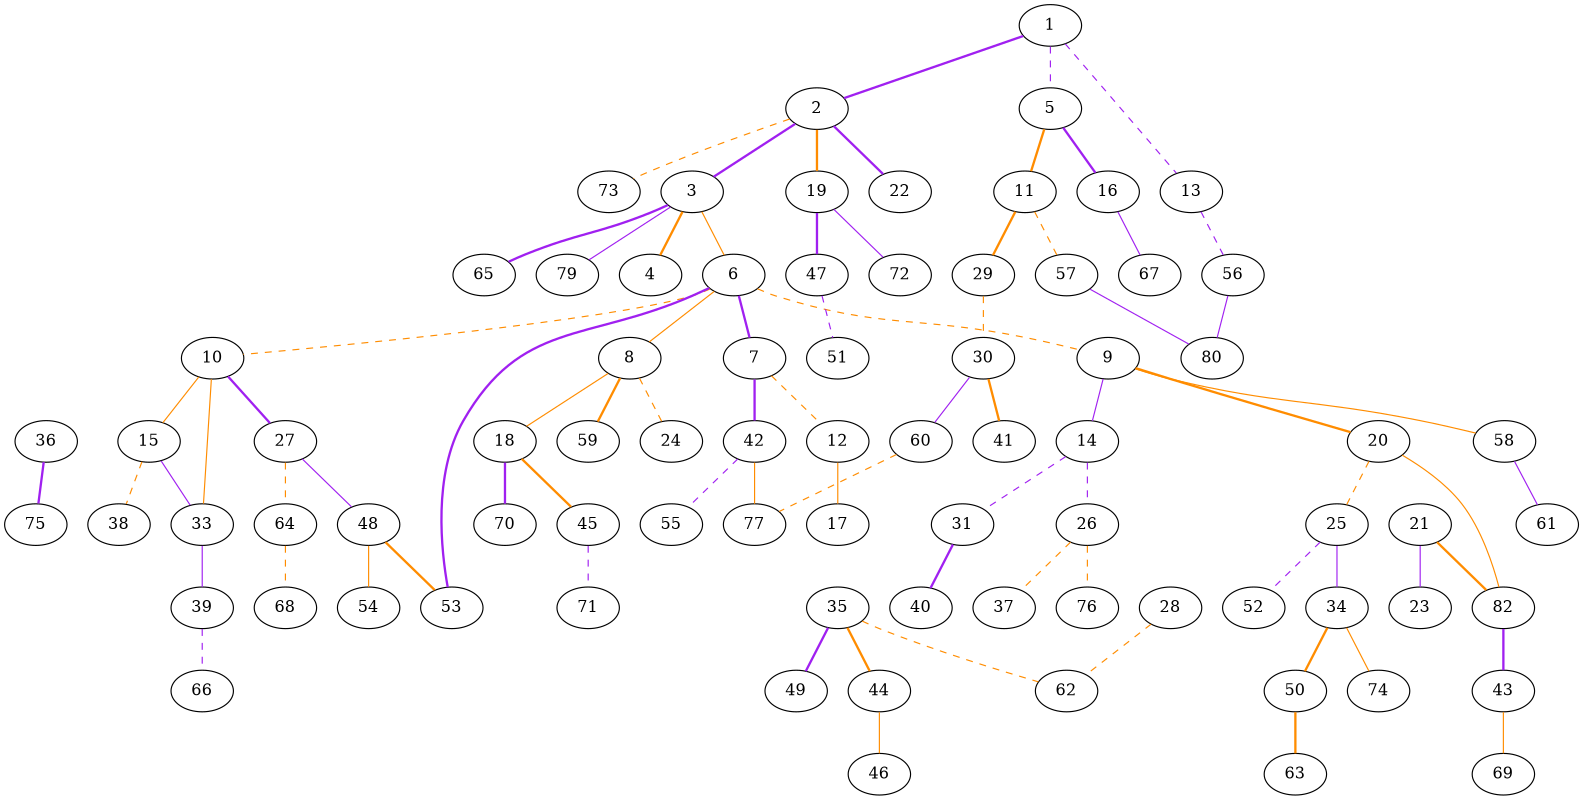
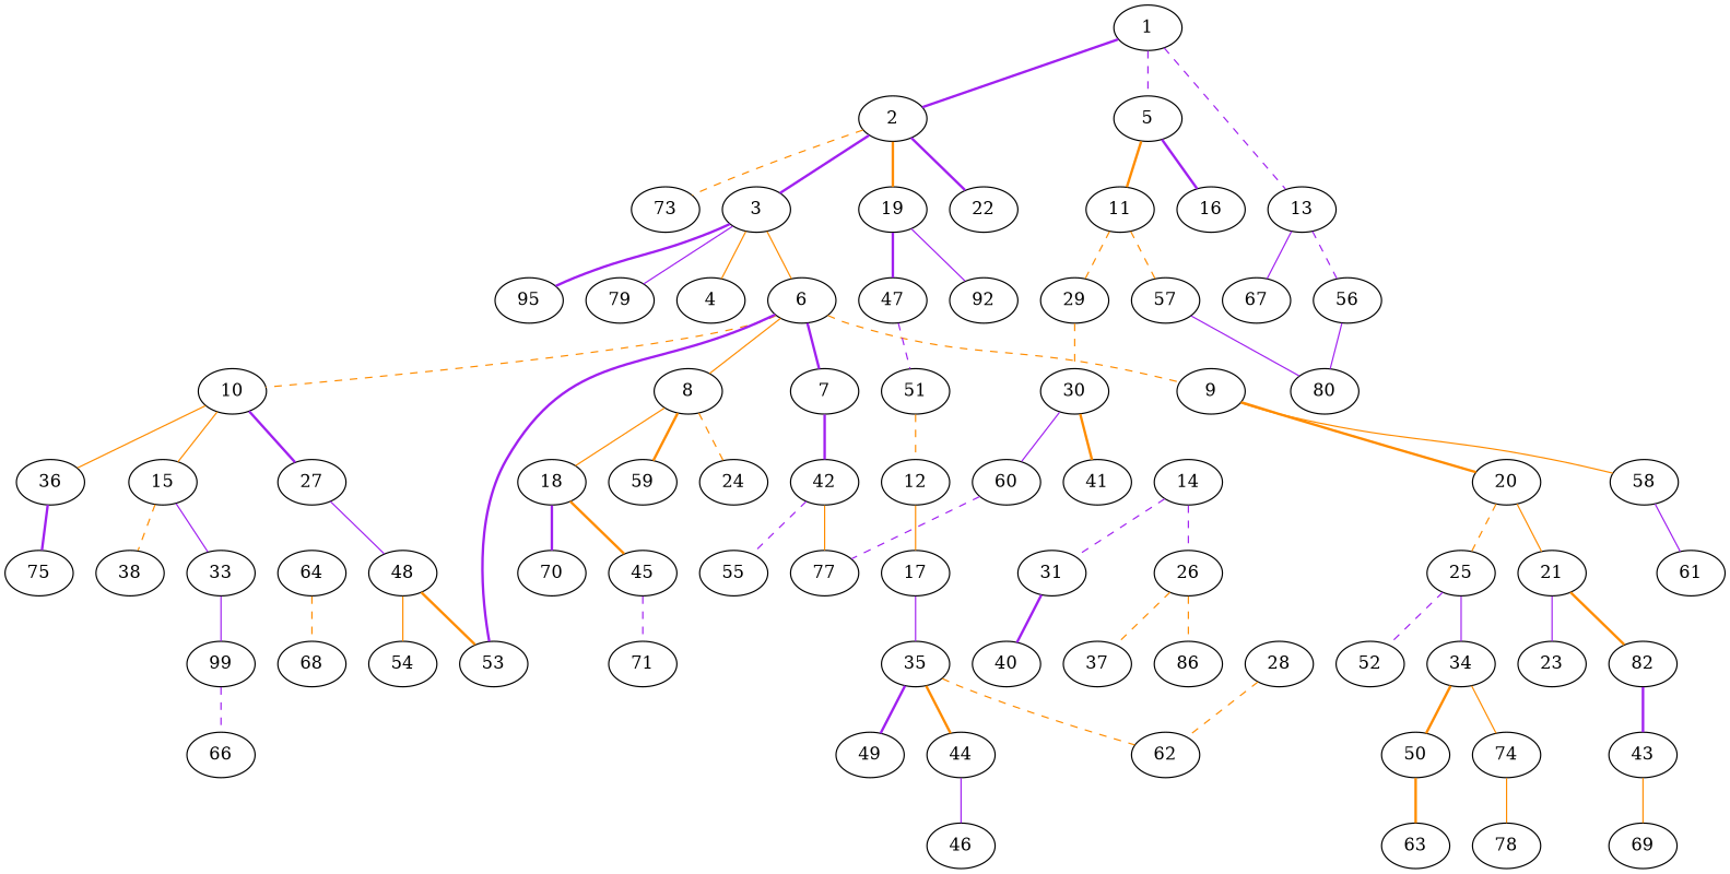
  graph {
    edge [color=darkorange style=solid]
    1
    2
    5
    13
    3
    19
    22
    73
    11
    16
    56
    4
    6
-   65
+   65 [label=95]
    79
    47
-   72
+   72 [label=92]
    29
    57
    67
    80
    7
    8
    9
    10
    53
    51
    28
    62
    12
    42
    18
    24
    59
    14
    20
    58
    15
    27
    36
    30
    17
    55
    77
    45
    70
    26
    31
    21
    25
    61
    33
    38
    48
    64
    75
    35
    71
    37
-   76
+   76 [label=86]
    40
    23
    n63 [label=82]
    34
    52
-   39
+   39 [label=99]
    54
    68
    41
    60
    44
    49
    66
    46
    43
    50
    74
    69
    63
+   78
    1 -- 2 [color=purple style=bold]
    1 -- 5 [color=purple style=dashed]
    1 -- 13 [color=purple style=dashed]
    2 -- 3 [color=purple style=bold]
    2 -- 19 [style=bold]
    2 -- 22 [color=purple style=bold]
    2 -- 73 [style=dashed]
    5 -- 11 [style=bold]
    5 -- 16 [color=purple style=bold]
    13 -- 56 [color=purple style=dashed]
-   3 -- 4 [style=bold]
+   3 -- 4
    3 -- 6
    3 -- 65 [color=purple style=bold]
    3 -- 79 [color=purple]
    19 -- 47 [color=purple style=bold]
    19 -- 72 [color=purple]
-   11 -- 29 [style=bold]
+   11 -- 29 [style=dashed]
    11 -- 57 [style=dashed]
-   16 -- 67 [color=purple]
+   13 -- 67 [color=purple]
    56 -- 80 [color=purple]
    6 -- 7 [color=purple style=bold]
    6 -- 8
    6 -- 9 [style=dashed]
    6 -- 10 [style=dashed]
    6 -- 53 [color=purple style=bold]
    47 -- 51 [color=purple style=dashed]
    29 -- 30 [style=dashed]
    57 -- 80 [color=purple]
-   7 -- 12 [style=dashed]
+   51 -- 12 [style=dashed]
    7 -- 42 [color=purple style=bold]
    8 -- 18
    8 -- 24 [style=dashed]
    8 -- 59 [style=bold]
-   9 -- 14 [color=purple]
    9 -- 20 [style=bold]
    9 -- 58
    10 -- 15
    10 -- 27 [color=purple style=bold]
-   10 -- 33
+   10 -- 36
    28 -- 62 [style=dashed]
    12 -- 17
    42 -- 55 [color=purple style=dashed]
    42 -- 77
    18 -- 45 [style=bold]
    18 -- 70 [color=purple style=bold]
    14 -- 26 [color=purple style=dashed]
    14 -- 31 [color=purple style=dashed]
-   20 -- n63
+   20 -- 21
    20 -- 25 [style=dashed]
    58 -- 61 [color=purple]
    15 -- 33 [color=purple]
    15 -- 38 [style=dashed]
    27 -- 48 [color=purple]
-   27 -- 64 [style=dashed]
    36 -- 75 [color=purple style=bold]
    30 -- 41 [style=bold]
    30 -- 60 [color=purple]
+   17 -- 35 [color=purple]
    45 -- 71 [color=purple style=dashed]
    26 -- 37 [style=dashed]
    26 -- 76 [style=dashed]
    31 -- 40 [color=purple style=bold]
    21 -- 23 [color=purple]
    21 -- n63 [style=bold]
    25 -- 34 [color=purple]
    25 -- 52 [color=purple style=dashed]
    33 -- 39 [color=purple]
    48 -- 53 [style=bold]
    48 -- 54
    64 -- 68 [style=dashed]
    35 -- 62 [style=dashed]
    35 -- 44 [style=bold]
    35 -- 49 [color=purple style=bold]
    n63 -- 43 [color=purple style=bold]
    34 -- 50 [style=bold]
    34 -- 74
    39 -- 66 [color=purple style=dashed]
-   60 -- 77 [style=dashed]
-   44 -- 46
+   60 -- 77 [color=purple style=dashed]
+   44 -- 46 [color=purple]
    43 -- 69
    50 -- 63 [style=bold]
+   74 -- 78
  }
